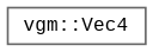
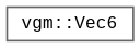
  digraph {
    rankdir=LR
    fontname="Liberation Mono"
-   n1 [color=grey40 fillcolor=white fontname="Liberation Mono" fontsize=10 height=0.2 label="vgm::Vec4" shape=box style=filled width=0.4]
+   n1 [color=grey40 fillcolor=white fontname="Liberation Mono" fontsize=10 height=0.2 label="vgm::Vec6" shape=box style=filled width=0.4]
  }
